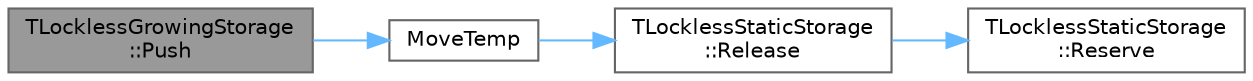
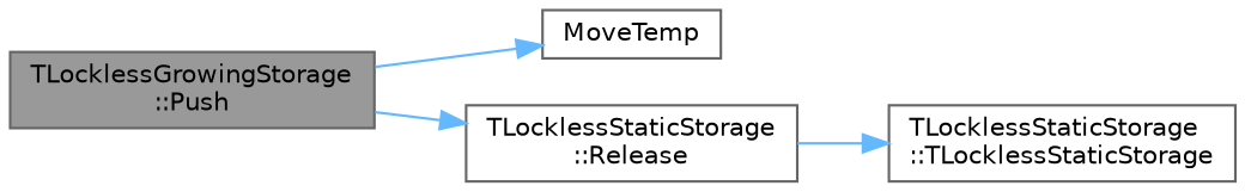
  digraph {
    rankdir=LR
    node [color=grey40 fillcolor=white fontname=Helvetica fontsize=10 shape=box style=filled]
    edge [color=steelblue1 fontname=Helvetica fontsize=10 labelfontname=Helvetica labelfontsize=10 style=solid]
    n1 [color=gray40 fillcolor=grey60 fontcolor=black height=0.2 label="TLocklessGrowingStorage\l::Push" width=0.4]
    n2 [height=0.2 label=MoveTemp width=0.4]
    n3 [height=0.2 label="TLocklessStaticStorage\l::Release" width=0.4]
-   n4 [height=0.2 label="TLocklessStaticStorage\l::Reserve" width=0.4]
+   n4 [height=0.2 label="TLocklessStaticStorage\l::TLocklessStaticStorage" width=0.4]
    n1 -> n2
-   n2 -> n3
+   n1 -> n3
    n3 -> n4
  }
